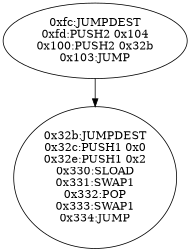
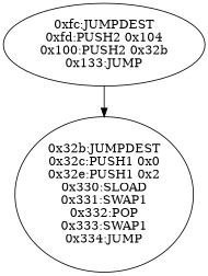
  digraph {
-   n1 [label="0xfc:JUMPDEST\n0xfd:PUSH2 0x104\n0x100:PUSH2 0x32b\n0x103:JUMP"]
+   n1 [label="0xfc:JUMPDEST\n0xfd:PUSH2 0x104\n0x100:PUSH2 0x32b\n0x133:JUMP"]
    n2 [label="0x32b:JUMPDEST\n0x32c:PUSH1 0x0\n0x32e:PUSH1 0x2\n0x330:SLOAD\n0x331:SWAP1\n0x332:POP\n0x333:SWAP1\n0x334:JUMP"]
    n1 -> n2
  }
